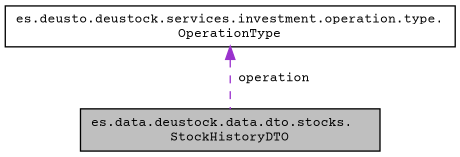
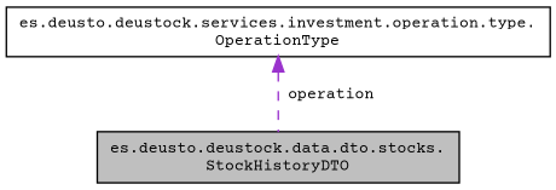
  digraph {
    fontname="Courier Prime"
    node [color=black fontname="Courier Prime" fontsize=10 shape=record style=filled]
-   n1 [fillcolor=grey75 fontcolor=black height=0.2 label="es.data.deustock.data.dto.stocks.\lStockHistoryDTO" width=0.4]
+   n1 [fillcolor=grey75 fontcolor=black height=0.2 label="es.deusto.deustock.data.dto.stocks.\lStockHistoryDTO" width=0.4]
    n2 [fillcolor=white height=0.2 label="es.deusto.deustock.services.investment.operation.type.\lOperationType" width=0.4]
    n2 -> n1 [color=darkorchid3 dir=back fontname="Courier Prime" fontsize=10 label=" operation" labelfontname=Helvetica labelfontsize=10 style=dashed]
  }
